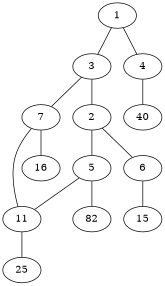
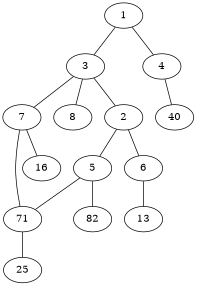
  graph {
    node [chem=C]
    edge [valence=1]
    1
    3
    4
    2
    5
    6
    7
+   8 [chem=Br]
    n9 [chem=O label=40]
-   11
+   11 [label=71]
    n11 [chem=Br label=82]
-   13 [chem=O label=15]
+   13 [chem=O]
    n13 [chem=Br label=16]
    n14 [chem=Br label=25]
    1 -- 3
    1 -- 4
    3 -- 2 [valence=2]
    3 -- 7 [valence=2]
+   3 -- 8
    4 -- n9 [valence=2]
    2 -- 5
    2 -- 6
    5 -- 11 [valence=2]
    5 -- n11
    6 -- 13 [valence=2]
    7 -- 11
    7 -- n13
    11 -- n14
  }
